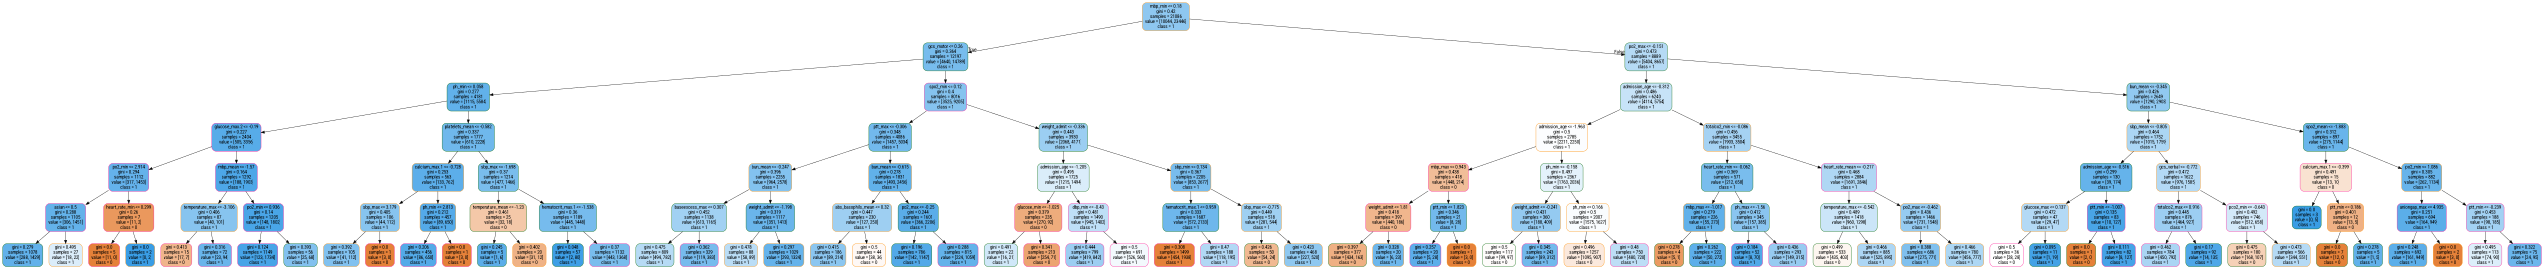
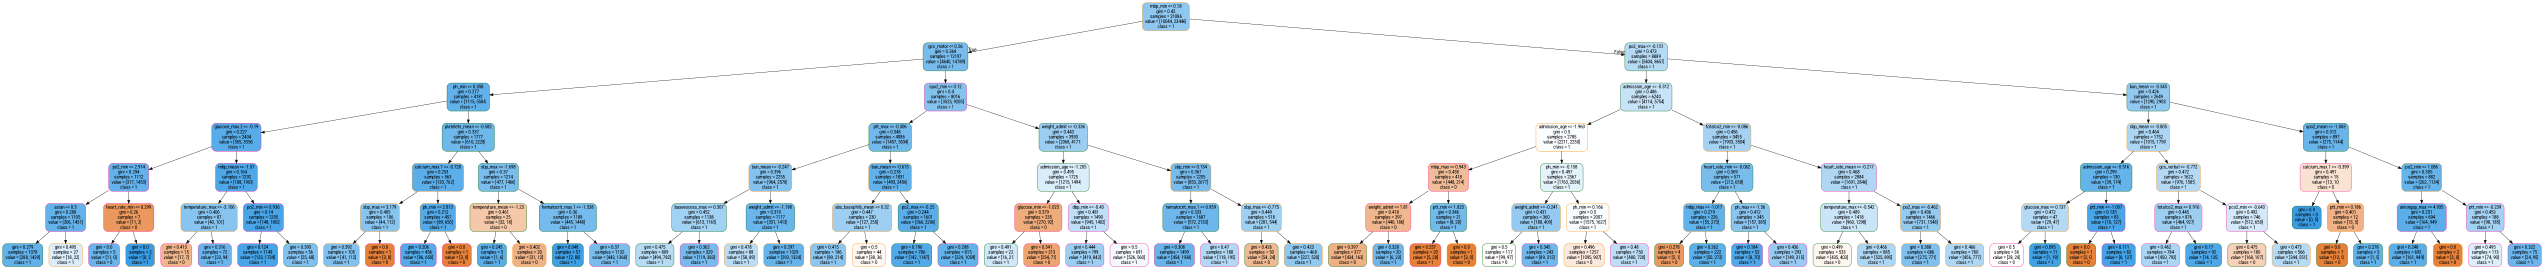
  digraph {
    fontname="Roboto Condensed"
    node [color=darkgreen fillcolor="#e58139" fontname="Roboto Condensed" shape=box style="filled, rounded"]
    edge [fontname="Roboto Condensed"]
    n1 [color=darkorange fillcolor="#8ec7f0" label="mbp_min <= 0.18\ngini = 0.42\nsamples = 21086\nvalue = [10044, 23446]\nclass = 1"]
    n2 [fillcolor="#77bced" label="gcs_motor <= 0.26\ngini = 0.364\nsamples = 12197\nvalue = [4640, 14789]\nclass = 1"]
    n3 [fillcolor="#b5daf5" label="po2_max <= -0.151\ngini = 0.473\nsamples = 8889\nvalue = [5404, 8657]\nclass = 1"]
    n4 [fillcolor="#61b1ea" label="ph_min <= 0.058\ngini = 0.277\nsamples = 4181\nvalue = [1115, 5584]\nclass = 1"]
    n5 [color=deeppink fillcolor="#85c3ef" label="spo2_min <= 0.12\ngini = 0.4\nsamples = 8016\nvalue = [3525, 9205]\nclass = 1"]
    n6 [fillcolor="#c7e3f8" label="admission_age <= -0.312\ngini = 0.486\nsamples = 6240\nvalue = [4114, 5754]\nclass = 1"]
    n7 [fillcolor="#91c9f1" label="bun_mean <= -0.345\ngini = 0.426\nsamples = 2649\nvalue = [1290, 2903]\nclass = 1"]
    n8 [color=deeppink fillcolor="#57ace9" label="glucose_max.2 <= -0.19\ngini = 0.227\nsamples = 2404\nvalue = [505, 3356]\nclass = 1"]
    n9 [fillcolor="#6fb8ec" label="platelets_mean <= -0.582\ngini = 0.337\nsamples = 1777\nvalue = [610, 2228]\nclass = 1"]
    n10 [fillcolor="#72b9ed" label="ptt_max <= -0.306\ngini = 0.348\nsamples = 4086\nvalue = [1457, 5034]\nclass = 1"]
    n11 [fillcolor="#9bcef2" label="weight_admit <= -0.336\ngini = 0.443\nsamples = 3930\nvalue = [2068, 4171]\nclass = 1"]
    n12 [color=deeppink fillcolor="#64b2eb" label="po2_min <= 2.914\ngini = 0.294\nsamples = 1112\nvalue = [317, 1453]\nclass = 1"]
    n13 [color=deeppink fillcolor="#4da7e8" label="mbp_mean <= -1.57\ngini = 0.164\nsamples = 1292\nvalue = [188, 1903]\nclass = 1"]
    n14 [color=darkorange fillcolor="#5caeea" label="calcium_max.1 <= -0.728\ngini = 0.253\nsamples = 563\nvalue = [133, 762]\nclass = 1"]
    n15 [fillcolor="#79bded" label="sbp_max <= -1.698\ngini = 0.37\nsamples = 1214\nvalue = [477, 1466]\nclass = 1"]
    n16 [color=deeppink fillcolor="#63b2ea" label="asian <= 0.5\ngini = 0.288\nsamples = 1105\nvalue = [306, 1451]\nclass = 1"]
    n17 [color=deeppink fillcolor="#ea985d" label="heart_rate_min <= 0.299\ngini = 0.26\nsamples = 7\nvalue = [11, 2]\nclass = 0"]
    n18 [color=darkorange fillcolor="#87c4ef" label="temperature_max <= -3.106\ngini = 0.406\nsamples = 87\nvalue = [40, 101]\nclass = 1"]
    n19 [color=deeppink fillcolor="#49a5e7" label="po2_min <= 0.936\ngini = 0.14\nsamples = 1205\nvalue = [148, 1802]\nclass = 1"]
    n20 [fillcolor="#61b1ea" label="gini = 0.279\nsamples = 1078\nvalue = [288, 1429]\nclass = 1"]
    n21 [color=darkorange fillcolor="#dbedfa" label="gini = 0.495\nsamples = 27\nvalue = [18, 22]\nclass = 1"]
-   n22 [color=deeppink label="gini = 0.0\nsamples = 5\nvalue = [11, 0]\nclass = 0"]
+   n22 [color=deeppink fillcolor="#69b5eb" label="gini = 0.0\nsamples = 5\nvalue = [11, 0]\nclass = 0"]
    n23 [color=darkorange fillcolor="#399de5" label="gini = 0.0\nsamples = 2\nvalue = [0, 2]\nclass = 1"]
    n24 [color=deeppink fillcolor="#f0b58b" label="gini = 0.413\nsamples = 15\nvalue = [17, 7]\nclass = 0"]
    n25 [color=deeppink fillcolor="#69b5eb" label="gini = 0.316\nsamples = 72\nvalue = [23, 94]\nclass = 1"]
    n26 [color=deeppink fillcolor="#47a4e7" label="gini = 0.124\nsamples = 1149\nvalue = [123, 1734]\nclass = 1"]
    n27 [fillcolor="#82c1ef" label="gini = 0.393\nsamples = 56\nvalue = [25, 68]\nclass = 1"]
    n28 [color=darkorange fillcolor="#87c4ef" label="sbp_max <= 3.179\ngini = 0.405\nsamples = 106\nvalue = [44, 112]\nclass = 1"]
    n29 [color=darkorange fillcolor="#54aae9" label="ph_min <= 2.813\ngini = 0.212\nsamples = 457\nvalue = [89, 650]\nclass = 1"]
    n30 [fillcolor="#f4c8a8" label="temperature_mean <= -1.23\ngini = 0.461\nsamples = 25\nvalue = [32, 18]\nclass = 0"]
    n31 [fillcolor="#76bbed" label="hematocrit_max.1 <= -1.538\ngini = 0.36\nsamples = 1189\nvalue = [445, 1448]\nclass = 1"]
    n32 [color=darkorange fillcolor="#81c1ef" label="gini = 0.392\nsamples = 105\nvalue = [41, 112]\nclass = 1"]
    n33 [color=deeppink label="gini = 0.0\nsamples = 1\nvalue = [3, 0]\nclass = 0"]
    n34 [color=deeppink fillcolor="#53aae8" label="gini = 0.206\nsamples = 456\nvalue = [86, 650]\nclass = 1"]
    n35 [color=deeppink label="gini = 0.0\nsamples = 1\nvalue = [3, 0]\nclass = 0"]
    n36 [fillcolor="#5aade9" label="gini = 0.245\nsamples = 5\nvalue = [1, 6]\nclass = 1"]
    n37 [color=darkorange fillcolor="#efb286" label="gini = 0.402\nsamples = 20\nvalue = [31, 12]\nclass = 0"]
    n38 [fillcolor="#3e9fe6" label="gini = 0.048\nsamples = 57\nvalue = [2, 80]\nclass = 1"]
    n39 [color=deeppink fillcolor="#79bded" label="gini = 0.37\nsamples = 1132\nvalue = [443, 1368]\nclass = 1"]
    n40 [color=darkorange fillcolor="#83c2ef" label="bun_mean <= -0.247\ngini = 0.396\nsamples = 2255\nvalue = [964, 2578]\nclass = 1"]
    n41 [color=darkorange fillcolor="#61b1ea" label="bun_mean <= -0.615\ngini = 0.278\nsamples = 1831\nvalue = [493, 2456]\nclass = 1"]
    n42 [fillcolor="#daedfa" label="admission_age <= -1.205\ngini = 0.495\nsamples = 1725\nvalue = [1215, 1494]\nclass = 1"]
    n43 [color=darkorange fillcolor="#78bced" label="sbp_min <= 0.134\ngini = 0.367\nsamples = 2205\nvalue = [853, 2677]\nclass = 1"]
    n44 [fillcolor="#a1d1f3" label="baseexcess_max <= 0.307\ngini = 0.452\nsamples = 1138\nvalue = [613, 1165]\nclass = 1"]
    n45 [fillcolor="#6ab5eb" label="weight_admit <= -1.198\ngini = 0.319\nsamples = 1117\nvalue = [351, 1413]\nclass = 1"]
    n46 [color=darkorange fillcolor="#9ecff2" label="abs_basophils_mean <= 0.32\ngini = 0.447\nsamples = 230\nvalue = [127, 250]\nclass = 1"]
    n47 [fillcolor="#5aade9" label="po2_max <= -0.25\ngini = 0.244\nsamples = 1601\nvalue = [366, 2206]\nclass = 1"]
    n48 [fillcolor="#b6dbf5" label="gini = 0.475\nsamples = 809\nvalue = [494, 782]\nclass = 1"]
    n49 [color=deeppink fillcolor="#77bbed" label="gini = 0.362\nsamples = 329\nvalue = [119, 383]\nclass = 1"]
    n50 [color=darkorange fillcolor="#baddf6" label="gini = 0.478\nsamples = 88\nvalue = [58, 89]\nclass = 1"]
    n51 [color=darkorange fillcolor="#65b3eb" label="gini = 0.297\nsamples = 1029\nvalue = [293, 1324]\nclass = 1"]
    n52 [color=darkorange fillcolor="#8bc6f0" label="gini = 0.415\nsamples = 186\nvalue = [89, 214]\nclass = 1"]
    n53 [color=darkorange fillcolor="#fef8f5" label="gini = 0.5\nsamples = 44\nvalue = [38, 36]\nclass = 0"]
    n54 [fillcolor="#52a9e8" label="gini = 0.196\nsamples = 786\nvalue = [142, 1147]\nclass = 1"]
    n55 [color=deeppink fillcolor="#63b2ea" label="gini = 0.288\nsamples = 815\nvalue = [224, 1059]\nclass = 1"]
    n56 [color=deeppink fillcolor="#eeac7c" label="glucose_min <= -1.025\ngini = 0.379\nsamples = 235\nvalue = [270, 92]\nclass = 0"]
    n57 [color=deeppink fillcolor="#bedff7" label="dbp_min <= -0.43\ngini = 0.481\nsamples = 1490\nvalue = [945, 1402]\nclass = 1"]
    n58 [fillcolor="#6eb7ec" label="hematocrit_max.1 <= 0.959\ngini = 0.333\nsamples = 1687\nvalue = [572, 2133]\nclass = 1"]
    n59 [color=darkorange fillcolor="#9fd0f2" label="sbp_max <= -0.775\ngini = 0.449\nsamples = 518\nvalue = [281, 544]\nclass = 1"]
    n60 [fillcolor="#d0e8f9" label="gini = 0.491\nsamples = 22\nvalue = [16, 21]\nclass = 1"]
    n61 [color=deeppink fillcolor="#eca470" label="gini = 0.341\nsamples = 213\nvalue = [254, 71]\nclass = 0"]
    n62 [color=deeppink fillcolor="#9ccef2" label="gini = 0.444\nsamples = 799\nvalue = [419, 842]\nclass = 1"]
    n63 [color=deeppink fillcolor="#f3f9fd" label="gini = 0.5\nsamples = 691\nvalue = [526, 560]\nclass = 1"]
-   n64 [color=deeppink label="gini = 0.308\nsamples = 1499\nvalue = [454, 1938]\nclass = 1"]
+   n64 [color=deeppink fillcolor="#67b4eb" label="gini = 0.308\nsamples = 1499\nvalue = [454, 1938]\nclass = 1"]
    n65 [color=deeppink fillcolor="#b1d8f5" label="gini = 0.47\nsamples = 188\nvalue = [118, 195]\nclass = 1"]
    n66 [fillcolor="#f1b991" label="gini = 0.426\nsamples = 50\nvalue = [54, 24]\nclass = 0"]
    n67 [color=darkorange fillcolor="#8fc8f0" label="gini = 0.423\nsamples = 468\nvalue = [227, 520]\nclass = 1"]
    n68 [color=darkorange fillcolor="#fcfdff" label="admission_age <= -1.963\ngini = 0.5\nsamples = 2785\nvalue = [2211, 2250]\nclass = 1"]
    n69 [color=darkorange fillcolor="#a5d2f3" label="totalco2_min <= -0.086\ngini = 0.456\nsamples = 3455\nvalue = [1903, 3504]\nclass = 1"]
    n70 [color=darkorange fillcolor="#abd6f4" label="sbp_mean <= -0.805\ngini = 0.464\nsamples = 1752\nvalue = [1015, 1759]\nclass = 1"]
    n71 [fillcolor="#69b5eb" label="spo2_mean <= -1.883\ngini = 0.312\nsamples = 897\nvalue = [275, 1144]\nclass = 1"]
    n72 [color=deeppink fillcolor="#f1bd98" label="mbp_max <= 0.943\ngini = 0.438\nsamples = 418\nvalue = [448, 214]\nclass = 0"]
    n73 [fillcolor="#e4f2fc" label="ph_min <= -0.158\ngini = 0.497\nsamples = 2367\nvalue = [1763, 2036]\nclass = 1"]
    n74 [fillcolor="#79bded" label="heart_rate_min <= -0.062\ngini = 0.369\nsamples = 571\nvalue = [212, 658]\nclass = 1"]
    n75 [color=deeppink fillcolor="#afd7f4" label="heart_rate_mean <= -0.217\ngini = 0.468\nsamples = 2884\nvalue = [1691, 2846]\nclass = 1"]
    n76 [color=deeppink fillcolor="#f0b68d" label="weight_admit <= 1.81\ngini = 0.418\nsamples = 397\nvalue = [440, 186]\nclass = 0"]
    n77 [fillcolor="#72b9ec" label="ptt_min <= 1.823\ngini = 0.346\nsamples = 21\nvalue = [8, 28]\nclass = 1"]
    n78 [color=darkorange fillcolor="#94caf1" label="weight_admit <= -0.241\ngini = 0.431\nsamples = 360\nvalue = [188, 409]\nclass = 1"]
    n79 [color=darkorange fillcolor="#f9fcfe" label="ph_min <= 0.166\ngini = 0.5\nsamples = 2007\nvalue = [1575, 1627]\nclass = 1"]
    n80 [fillcolor="#efb083" label="gini = 0.397\nsamples = 377\nvalue = [434, 163]\nclass = 0"]
    n81 [color=darkorange fillcolor="#6db7ec" label="gini = 0.328\nsamples = 20\nvalue = [6, 23]\nclass = 1"]
-   n82 [color=deeppink fillcolor="#5caeea" label="gini = 0.257\nsamples = 20\nvalue = [5, 28]\nclass = 1"]
+   n82 [color=deeppink label="gini = 0.257\nsamples = 20\nvalue = [5, 28]\nclass = 1"]
    n83 [color=darkorange label="gini = 0.0\nsamples = 1\nvalue = [3, 0]\nclass = 0"]
    n84 [fillcolor="#fefcfb" label="gini = 0.5\nsamples = 117\nvalue = [99, 97]\nclass = 0"]
    n85 [color=deeppink fillcolor="#71b9ec" label="gini = 0.345\nsamples = 243\nvalue = [89, 312]\nclass = 1"]
    n86 [color=darkorange fillcolor="#fbe9dd" label="gini = 0.496\nsamples = 1257\nvalue = [1095, 907]\nclass = 0"]
    n87 [color=deeppink fillcolor="#bddef6" label="gini = 0.48\nsamples = 750\nvalue = [480, 720]\nclass = 1"]
    n88 [color=darkorange fillcolor="#61b1ea" label="mbp_max <= -1.017\ngini = 0.279\nsamples = 226\nvalue = [55, 273]\nclass = 1"]
    n89 [fillcolor="#8ac5f0" label="ph_max <= -1.56\ngini = 0.412\nsamples = 345\nvalue = [157, 385]\nclass = 1"]
    n90 [fillcolor="#cbe5f8" label="temperature_max <= -0.542\ngini = 0.489\nsamples = 1418\nvalue = [960, 1298]\nclass = 1"]
    n91 [color=darkorange fillcolor="#96cbf1" label="po2_max <= -0.462\ngini = 0.436\nsamples = 1466\nvalue = [731, 1548]\nclass = 1"]
    n92 [fillcolor="#ea9a61" label="gini = 0.278\nsamples = 4\nvalue = [5, 1]\nclass = 0"]
    n93 [fillcolor="#5dafea" label="gini = 0.262\nsamples = 222\nvalue = [50, 272]\nclass = 1"]
    n94 [color=deeppink fillcolor="#50a8e8" label="gini = 0.184\nsamples = 52\nvalue = [8, 70]\nclass = 1"]
    n95 [color=deeppink fillcolor="#97cbf1" label="gini = 0.436\nsamples = 293\nvalue = [149, 315]\nclass = 1"]
    n96 [fillcolor="#fdf6f0" label="gini = 0.499\nsamples = 533\nvalue = [435, 403]\nclass = 0"]
    n97 [color=darkorange fillcolor="#add6f4" label="gini = 0.466\nsamples = 885\nvalue = [525, 895]\nclass = 1"]
    n98 [color=darkorange fillcolor="#80c0ee" label="gini = 0.388\nsamples = 686\nvalue = [275, 771]\nclass = 1"]
    n99 [color=darkorange fillcolor="#add7f4" label="gini = 0.466\nsamples = 780\nvalue = [456, 777]\nclass = 1"]
    n100 [fillcolor="#65b3eb" label="admission_age <= -0.516\ngini = 0.299\nsamples = 130\nvalue = [39, 174]\nclass = 1"]
    n101 [color=darkorange fillcolor="#b3d9f5" label="gcs_verbal <= -0.772\ngini = 0.472\nsamples = 1622\nvalue = [976, 1585]\nclass = 1"]
    n102 [color=deeppink fillcolor="#f9e2d1" label="calcium_max.1 <= -0.399\ngini = 0.491\nsamples = 15\nvalue = [13, 10]\nclass = 0"]
    n103 [color=darkorange fillcolor="#67b4eb" label="po2_min <= 1.086\ngini = 0.305\nsamples = 882\nvalue = [262, 1134]\nclass = 1"]
    n104 [color=darkorange fillcolor="#b3d9f5" label="glucose_max <= 0.137\ngini = 0.472\nsamples = 47\nvalue = [29, 47]\nclass = 1"]
    n105 [color=deeppink fillcolor="#49a5e7" label="ptt_min <= -1.007\ngini = 0.135\nsamples = 83\nvalue = [10, 127]\nclass = 1"]
    n106 [color=deeppink fillcolor="#9ccef2" label="totalco2_max <= 0.916\ngini = 0.445\nsamples = 876\nvalue = [464, 927]\nclass = 1"]
    n107 [color=deeppink fillcolor="#d3e9f9" label="pco2_min <= -0.643\ngini = 0.492\nsamples = 746\nvalue = [512, 658]\nclass = 1"]
    n108 [color=deeppink fillcolor="#ffffff" label="gini = 0.5\nsamples = 36\nvalue = [28, 28]\nclass = 0"]
    n109 [fillcolor="#43a2e6" label="gini = 0.095\nsamples = 11\nvalue = [1, 19]\nclass = 1"]
    n110 [label="gini = 0.0\nsamples = 1\nvalue = [2, 0]\nclass = 0"]
    n111 [color=deeppink fillcolor="#45a3e7" label="gini = 0.111\nsamples = 82\nvalue = [8, 127]\nclass = 1"]
    n112 [color=deeppink fillcolor="#aad5f4" label="gini = 0.462\nsamples = 784\nvalue = [450, 792]\nclass = 1"]
    n113 [fillcolor="#4ea7e8" label="gini = 0.17\nsamples = 92\nvalue = [14, 135]\nclass = 1"]
    n114 [fillcolor="#f6d1b7" label="gini = 0.475\nsamples = 180\nvalue = [168, 107]\nclass = 0"]
    n115 [color=darkorange fillcolor="#b5daf5" label="gini = 0.473\nsamples = 566\nvalue = [344, 551]\nclass = 1"]
    n116 [fillcolor="#399de5" label="gini = 0.0\nsamples = 3\nvalue = [0, 5]\nclass = 1"]
    n117 [color=darkorange fillcolor="#efb185" label="ptt_min <= 0.186\ngini = 0.401\nsamples = 12\nvalue = [13, 5]\nclass = 0"]
    n118 [color=deeppink fillcolor="#5baee9" label="aniongap_max <= 4.935\ngini = 0.251\nsamples = 694\nvalue = [164, 949]\nclass = 1"]
    n119 [color=deeppink fillcolor="#a2d1f3" label="ptt_min <= -0.239\ngini = 0.453\nsamples = 188\nvalue = [98, 185]\nclass = 1"]
    n120 [label="gini = 0.0\nsamples = 7\nvalue = [12, 0]\nclass = 0"]
    n121 [fillcolor="#61b1ea" label="gini = 0.278\nsamples = 5\nvalue = [1, 5]\nclass = 1"]
    n122 [color=darkorange fillcolor="#5baee9" label="gini = 0.248\nsamples = 692\nvalue = [161, 949]\nclass = 1"]
    n123 [color=darkorange label="gini = 0.0\nsamples = 2\nvalue = [3, 0]\nclass = 0"]
    n124 [color=deeppink fillcolor="#dceefa" label="gini = 0.495\nsamples = 113\nvalue = [74, 90]\nclass = 1"]
    n125 [color=deeppink fillcolor="#6bb6ec" label="gini = 0.322\nsamples = 75\nvalue = [24, 95]\nclass = 1"]
    n1 -> n2 [headlabel=True labelangle=45 labeldistance=2.5]
    n1 -> n3 [headlabel=False labelangle=-45 labeldistance=2.5]
    n2 -> n4
    n2 -> n5
    n3 -> n6
    n3 -> n7
    n4 -> n8
    n4 -> n9
    n5 -> n10
    n5 -> n11
    n6 -> n68
    n6 -> n69
    n7 -> n70
    n7 -> n71
    n8 -> n12
    n8 -> n13
    n9 -> n14
    n9 -> n15
    n10 -> n40
    n10 -> n41
    n11 -> n42
    n11 -> n43
    n12 -> n16
    n12 -> n17
    n13 -> n18
    n13 -> n19
    n14 -> n28
    n14 -> n29
    n15 -> n30
    n15 -> n31
    n16 -> n20
    n16 -> n21
    n17 -> n22
    n17 -> n23
    n18 -> n24
    n18 -> n25
    n19 -> n26
    n19 -> n27
    n28 -> n32
    n28 -> n33
    n29 -> n34
    n29 -> n35
    n30 -> n36
    n30 -> n37
    n31 -> n38
    n31 -> n39
    n40 -> n44
    n40 -> n45
    n41 -> n46
    n41 -> n47
    n42 -> n56
    n42 -> n57
    n43 -> n58
    n43 -> n59
    n44 -> n48
    n44 -> n49
    n45 -> n50
    n45 -> n51
    n46 -> n52
    n46 -> n53
    n47 -> n54
    n47 -> n55
    n56 -> n60
    n56 -> n61
    n57 -> n62
    n57 -> n63
    n58 -> n64
    n58 -> n65
    n59 -> n66
    n59 -> n67
    n68 -> n72
    n68 -> n73
    n69 -> n74
    n69 -> n75
    n70 -> n100
    n70 -> n101
    n71 -> n102
    n71 -> n103
    n72 -> n76
    n72 -> n77
    n73 -> n78
    n73 -> n79
    n74 -> n88
    n74 -> n89
    n75 -> n90
    n75 -> n91
    n76 -> n80
    n76 -> n81
    n77 -> n82
    n77 -> n83
    n78 -> n84
    n78 -> n85
    n79 -> n86
    n79 -> n87
    n88 -> n92
    n88 -> n93
    n89 -> n94
    n89 -> n95
    n90 -> n96
    n90 -> n97
    n91 -> n98
    n91 -> n99
    n100 -> n104
    n100 -> n105
    n101 -> n106
    n101 -> n107
    n102 -> n116
    n102 -> n117
    n103 -> n118
    n103 -> n119
    n104 -> n108
    n104 -> n109
    n105 -> n110
    n105 -> n111
    n106 -> n112
    n106 -> n113
    n107 -> n114
    n107 -> n115
    n117 -> n120
    n117 -> n121
    n118 -> n122
    n118 -> n123
    n119 -> n124
    n119 -> n125
  }
